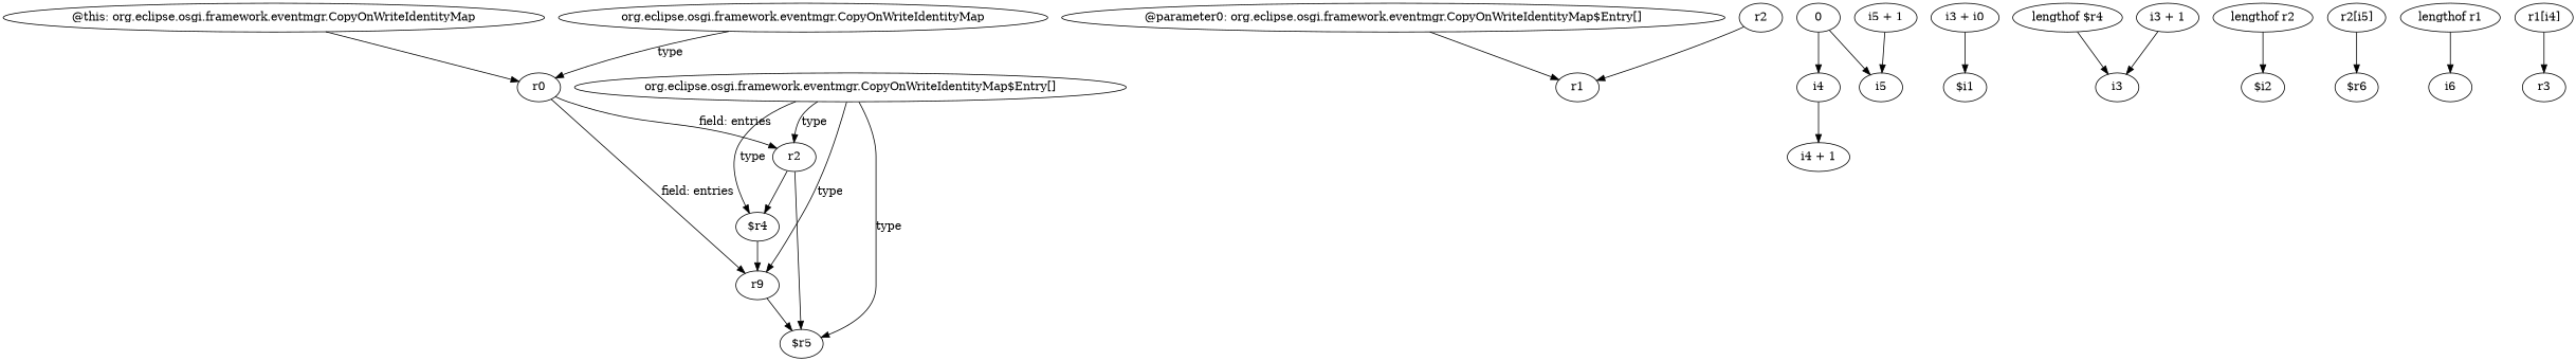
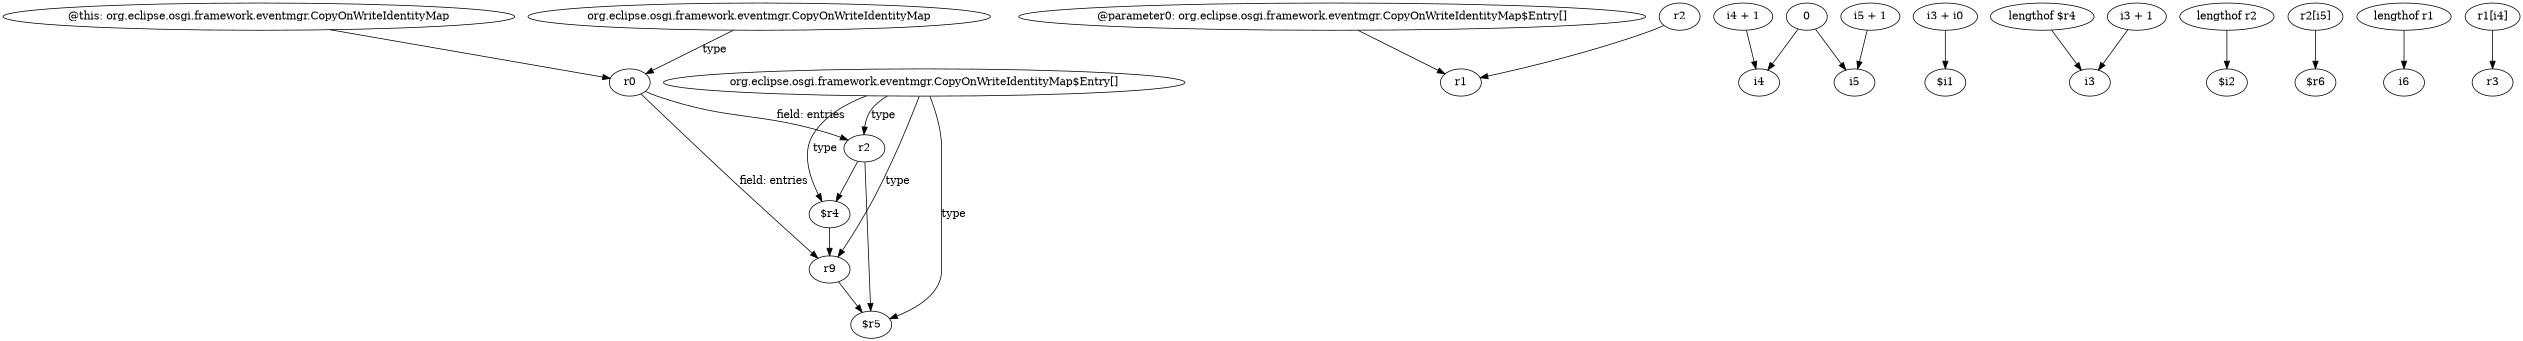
  digraph {
    n1 [label=r9]
    n2 [label="$r5"]
    n3 [label="$r4"]
    n4 [label="@parameter0: org.eclipse.osgi.framework.eventmgr.CopyOnWriteIdentityMap$Entry[]"]
    n5 [label=r1]
    n6 [label=0]
    n7 [label=i4]
    n8 [label=i5]
    n9 [label=r0]
    n10 [label=r2]
    n11 [label="org.eclipse.osgi.framework.eventmgr.CopyOnWriteIdentityMap$Entry[]"]
    n12 [label=r2]
    n13 [label="i3 + i0"]
    n14 [label="$i1"]
    n15 [label="lengthof $r4"]
    n16 [label=i3]
    n17 [label="lengthof r2"]
    n18 [label="$i2"]
    n19 [label="i4 + 1"]
    n20 [label="r2[i5]"]
    n21 [label="$r6"]
    n22 [label="i3 + 1"]
    n23 [label="@this: org.eclipse.osgi.framework.eventmgr.CopyOnWriteIdentityMap"]
    n24 [label="org.eclipse.osgi.framework.eventmgr.CopyOnWriteIdentityMap"]
    n25 [label="lengthof r1"]
    n26 [label=i6]
    n27 [label="r1[i4]"]
    n28 [label=r3]
    n29 [label="i5 + 1"]
    n1 -> n2
    n3 -> n1
    n4 -> n5
    n6 -> n7
    n6 -> n8
    n9 -> n1 [label="field: entries"]
    n9 -> n10 [label="field: entries"]
    n10 -> n2
    n10 -> n3
    n11 -> n1 [label=type]
    n11 -> n2 [label=type]
    n11 -> n3 [label=type]
    n11 -> n10 [label=type]
    n12 -> n5
    n13 -> n14
    n15 -> n16
    n17 -> n18
-   n7 -> n19
+   n19 -> n7
    n20 -> n21
    n22 -> n16
    n23 -> n9
    n24 -> n9 [label=type]
    n25 -> n26
    n27 -> n28
    n29 -> n8
  }
